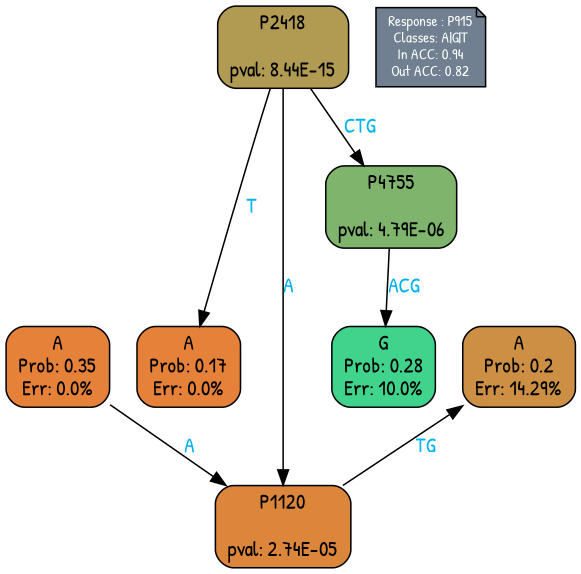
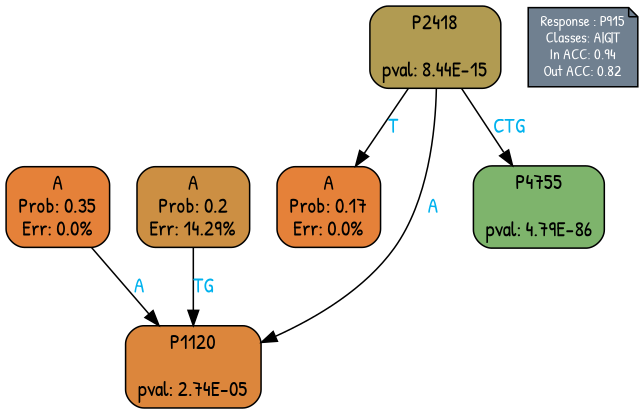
  digraph {
    fontname="Patrick Hand"
    ranksep=equally
    splines=polylines
    node [color=black fillcolor="#e58139" fontname="Patrick Hand" shape=box style="filled, rounded"]
    edge [fontcolor=deepskyblue2 fontname="Patrick Hand"]
    n1 [label="A\nProb: 0.35\nErr: 0.0%"]
    n2 [fillcolor="#cc8f43" label="A\nProb: 0.2\nErr: 14.29%"]
-   n3 [fillcolor="#40d38b" label="G\nProb: 0.28\nErr: 10.0%"]
    n4 [label="A\nProb: 0.17\nErr: 0.0%"]
    n5 [align=left fillcolor=slategray fontcolor=white fontsize=10 label="Response : P915\nClasses: A|G|T\nIn ACC: 0.94\nOut ACC: 0.82\n" shape=note style=filled]
    n6 [fillcolor="#b19b52" label="P2418\n\npval: 8.44E-15"]
    n7 [fillcolor="#dc863c" label="P1120\n\npval: 2.74E-05"]
-   n8 [fillcolor="#7eb46c" label="P4755\n\npval: 4.79E-06"]
+   n8 [fillcolor="#7eb46c" label="P4755\n\npval: 4.79E-86"]
    subgraph sub_1 {
      rank=same
      n1
      n2
-     n3
      n4
    }
    subgraph sub_2 {
      rank=same
      n5
      n6
    }
    n1 -> n7 [label=A]
    n6 -> n4 [label=T]
    n6 -> n7 [label=A]
    n6 -> n8 [label=CTG]
-   n7 -> n2 [label=TG]
-   n8 -> n3 [label=ACG]
+   n2 -> n7 [label=TG]
  }
